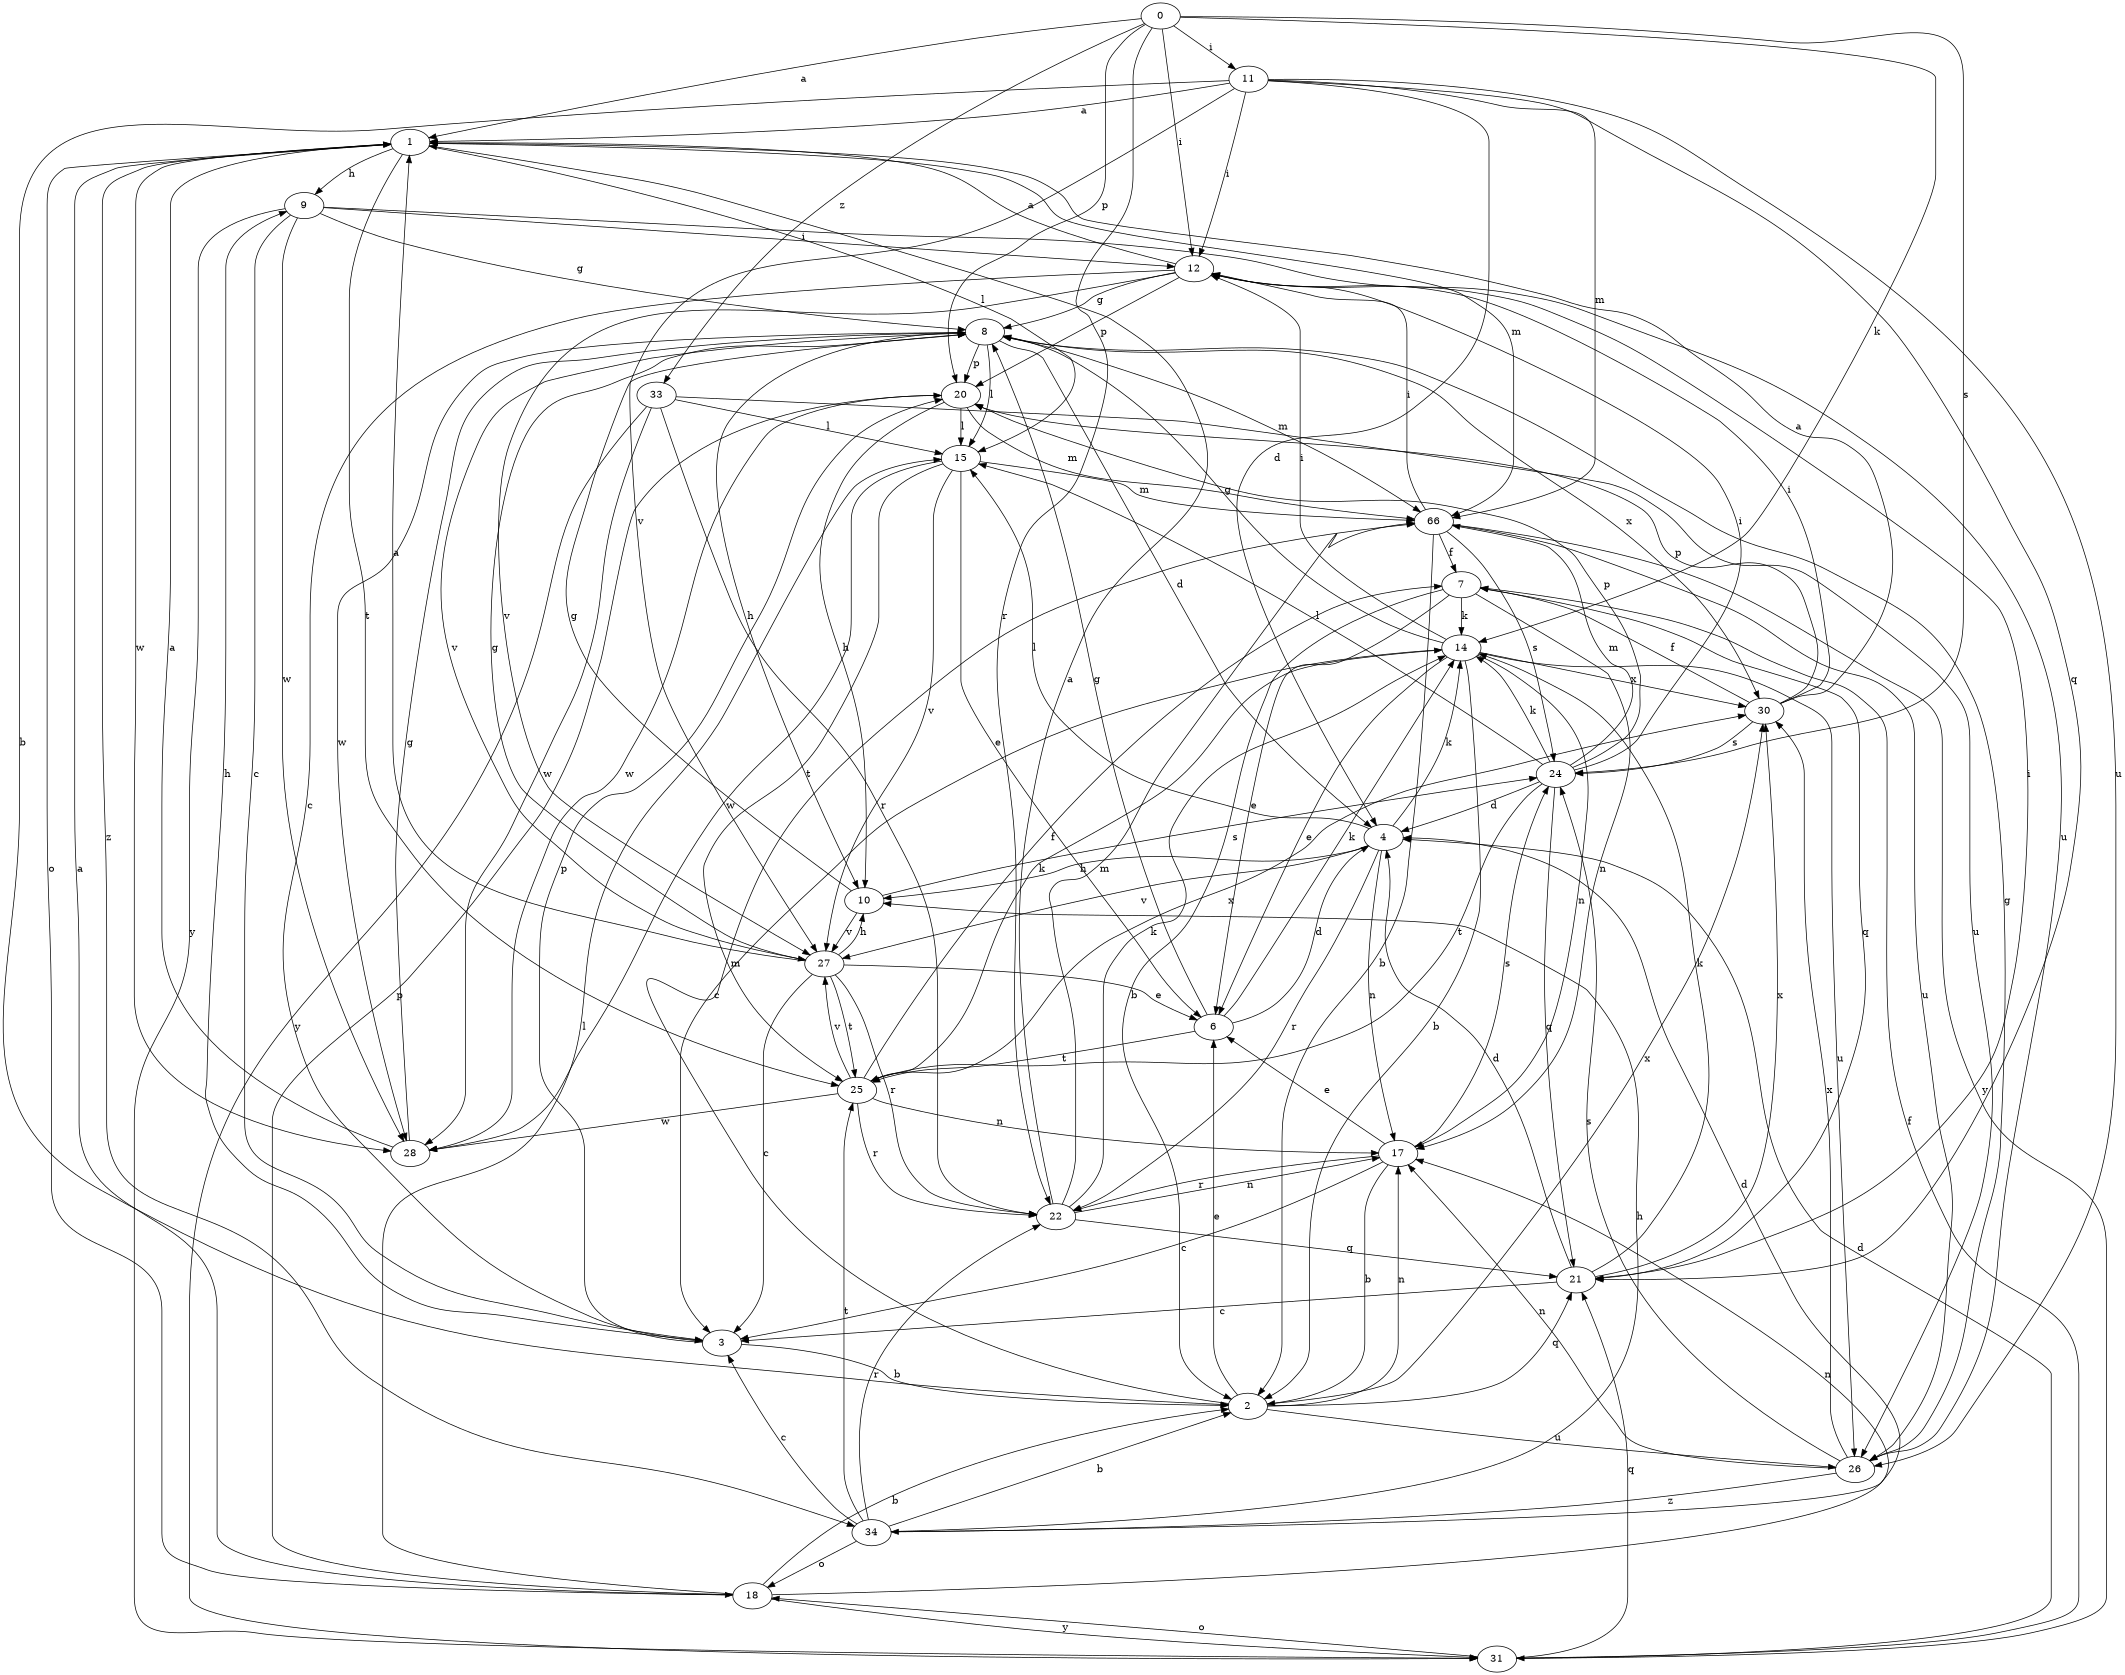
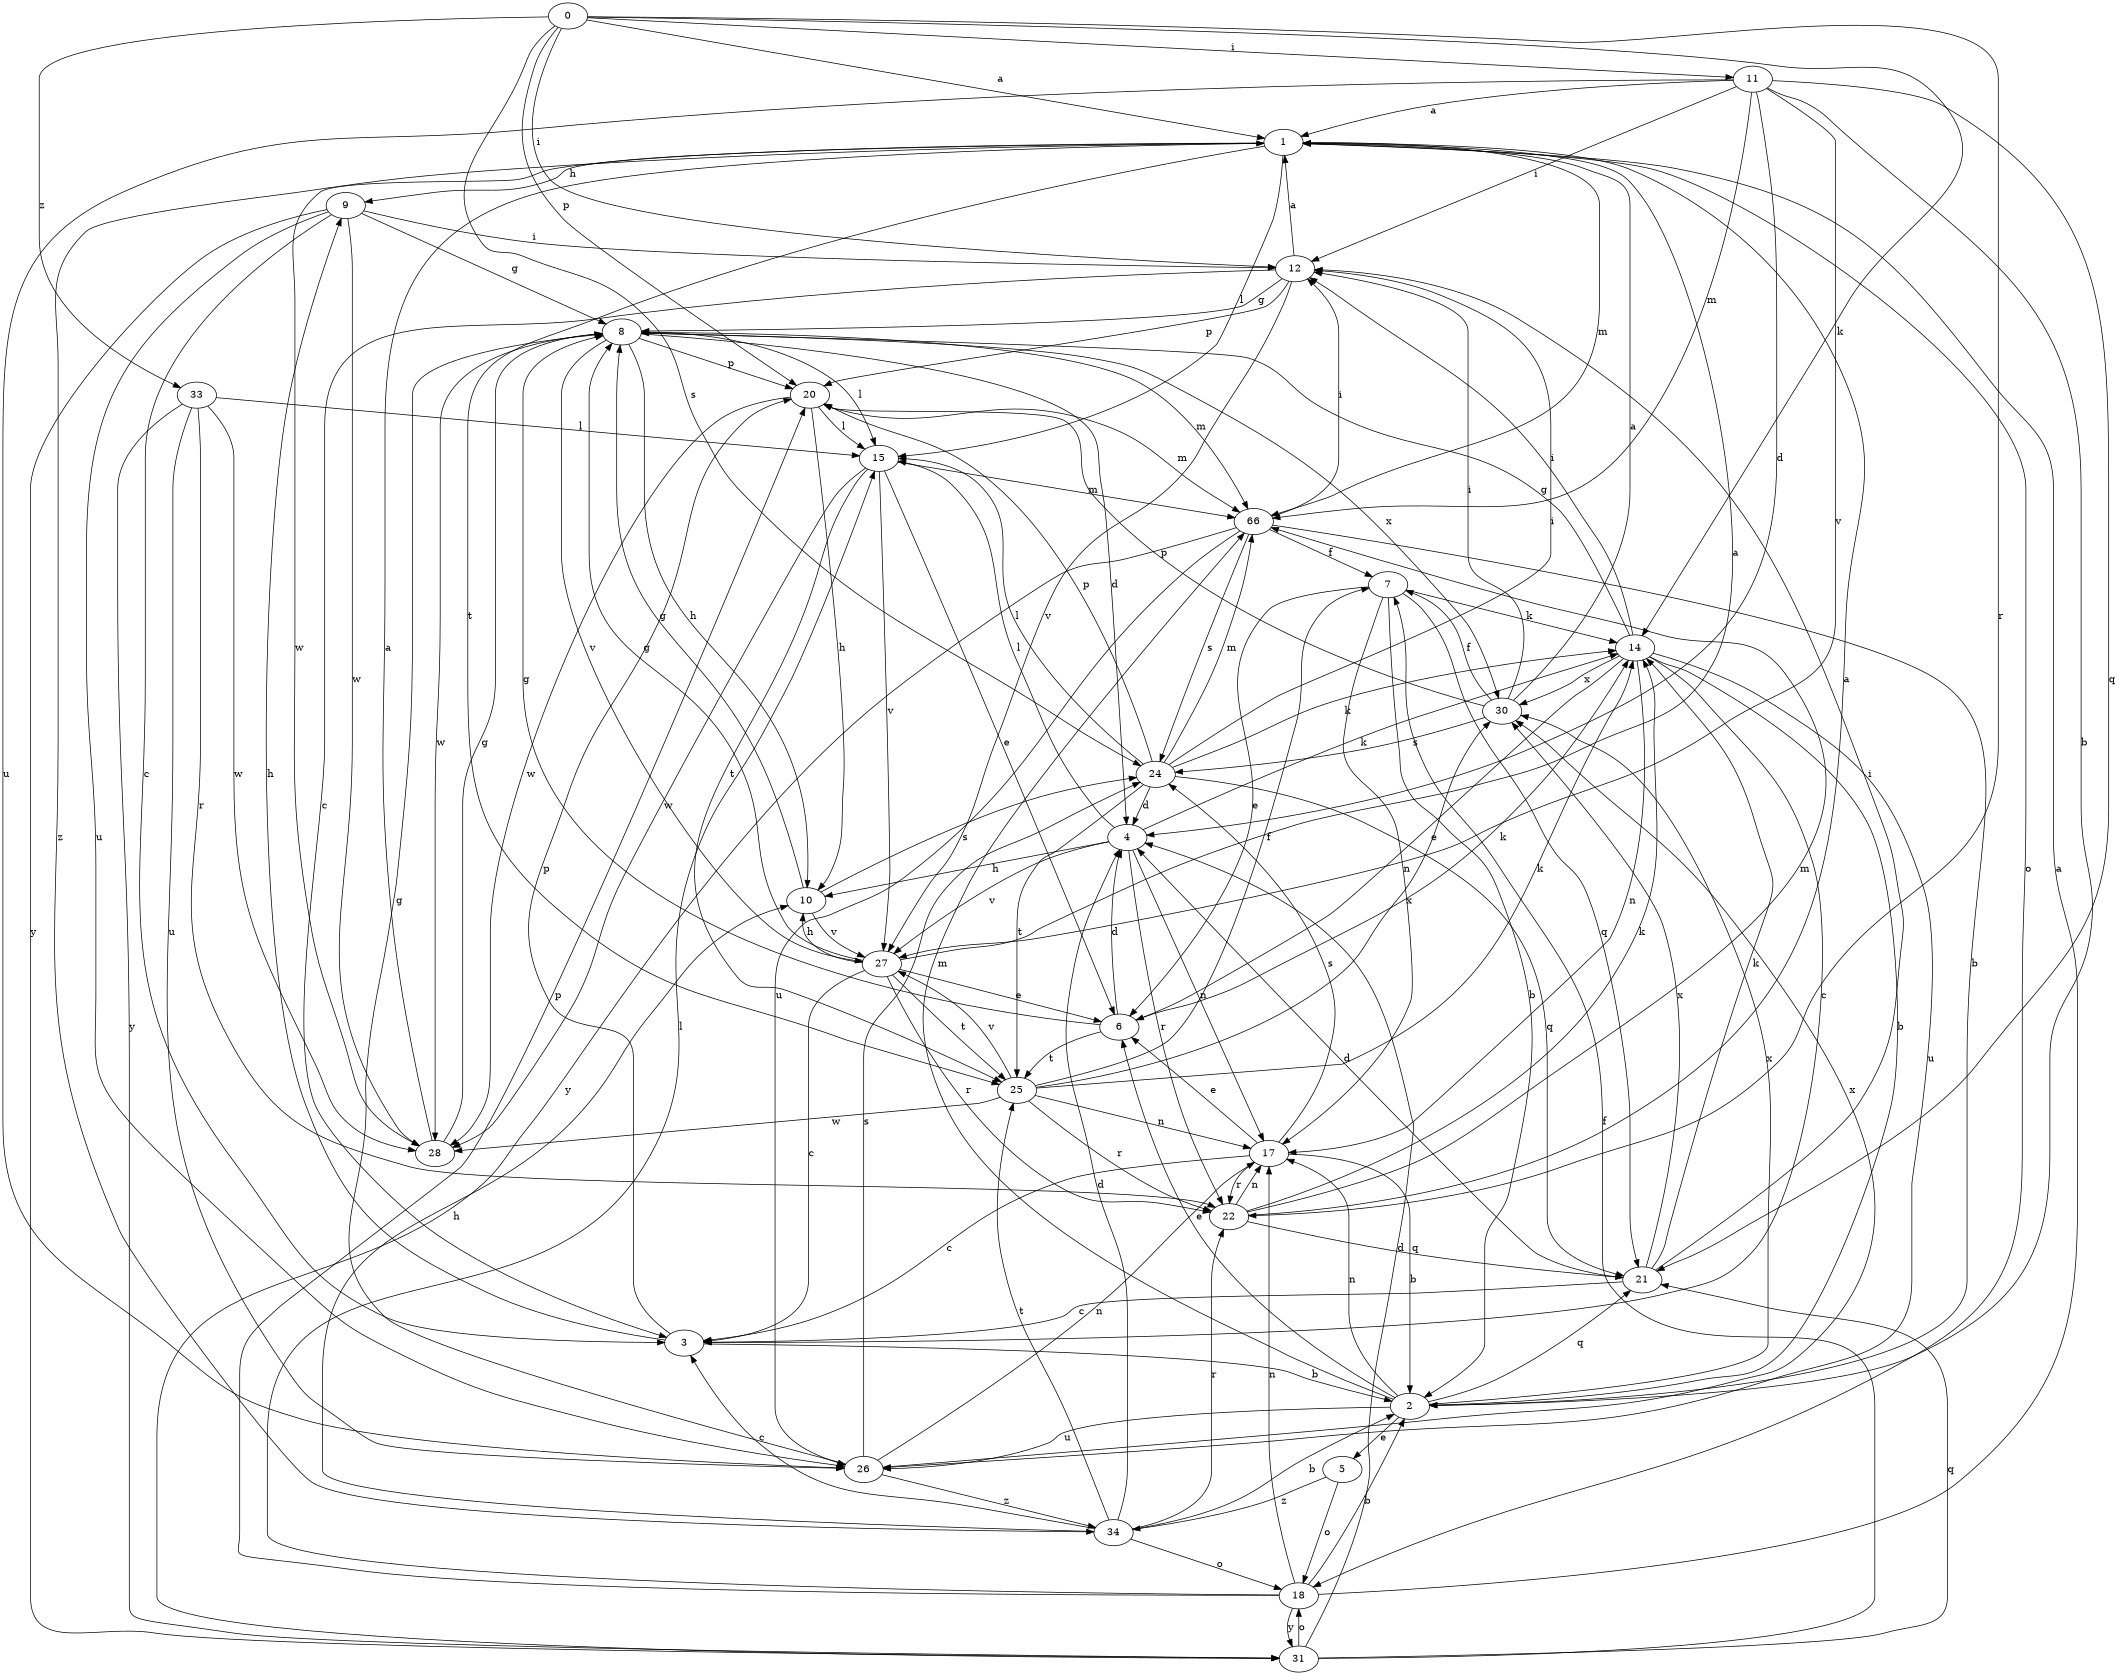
  strict digraph {
    0
    1
    11
    12
    14
    20
    22
    24
    33
    9
    15
    n12 [label=66]
    18
    25
    28
    34
    2
    21
    26
    4
    27
    3
    8
    6
    17
    30
    10
    31
    7
+   5
    0 -> 1 [label=a]
    0 -> 11 [label=i]
    0 -> 12 [label=i]
    0 -> 14 [label=k]
    0 -> 20 [label=p]
    0 -> 22 [label=r]
    0 -> 24 [label=s]
    0 -> 33 [label=z]
    1 -> 9 [label=h]
    1 -> 15 [label=l]
    1 -> n12 [label=m]
    1 -> 18 [label=o]
    1 -> 25 [label=t]
    1 -> 28 [label=w]
    1 -> 34 [label=z]
    11 -> 1 [label=a]
    11 -> 12 [label=i]
    11 -> n12 [label=m]
    11 -> 2 [label=b]
    11 -> 21 [label=q]
    11 -> 26 [label=u]
    11 -> 4 [label=d]
    11 -> 27 [label=v]
    12 -> 1 [label=a]
    12 -> 20 [label=p]
    12 -> 27 [label=v]
    12 -> 3 [label=c]
    12 -> 8 [label=g]
    14 -> 12 [label=i]
    14 -> 2 [label=b]
    14 -> 26 [label=u]
    14 -> 3 [label=c]
    14 -> 8 [label=g]
    14 -> 6 [label=e]
    14 -> 17 [label=n]
    14 -> 30 [label=x]
    20 -> 15 [label=l]
    20 -> n12 [label=m]
    20 -> 28 [label=w]
    20 -> 10 [label=h]
    22 -> 1 [label=a]
    22 -> 14 [label=k]
    22 -> n12 [label=m]
    22 -> 21 [label=q]
    22 -> 17 [label=n]
    24 -> 12 [label=i]
    24 -> 14 [label=k]
    24 -> 20 [label=p]
    24 -> 15 [label=l]
    24 -> n12 [label=m]
    24 -> 25 [label=t]
    24 -> 21 [label=q]
    24 -> 4 [label=d]
    33 -> 22 [label=r]
    33 -> 15 [label=l]
    33 -> 28 [label=w]
    33 -> 26 [label=u]
    33 -> 31 [label=y]
    9 -> 12 [label=i]
    9 -> 28 [label=w]
    9 -> 26 [label=u]
    9 -> 3 [label=c]
    9 -> 8 [label=g]
    9 -> 31 [label=y]
    15 -> n12 [label=m]
    15 -> 25 [label=t]
    15 -> 28 [label=w]
    15 -> 27 [label=v]
    15 -> 6 [label=e]
    n12 -> 12 [label=i]
    n12 -> 24 [label=s]
    n12 -> 2 [label=b]
    n12 -> 26 [label=u]
    n12 -> 31 [label=y]
    n12 -> 7 [label=f]
    18 -> 1 [label=a]
    18 -> 20 [label=p]
    18 -> 15 [label=l]
    18 -> 2 [label=b]
    18 -> 17 [label=n]
    18 -> 31 [label=y]
    25 -> 14 [label=k]
    25 -> 22 [label=r]
    25 -> 28 [label=w]
    25 -> 27 [label=v]
    25 -> 17 [label=n]
    25 -> 30 [label=x]
    25 -> 7 [label=f]
    28 -> 1 [label=a]
    28 -> 8 [label=g]
    34 -> 22 [label=r]
    34 -> 18 [label=o]
    34 -> 25 [label=t]
    34 -> 2 [label=b]
    34 -> 4 [label=d]
    34 -> 3 [label=c]
    34 -> 10 [label=h]
    2 -> n12 [label=m]
    2 -> 21 [label=q]
    2 -> 26 [label=u]
    2 -> 6 [label=e]
    2 -> 17 [label=n]
    2 -> 30 [label=x]
+   2 -> 5 [label=e]
    21 -> 12 [label=i]
    21 -> 14 [label=k]
    21 -> 4 [label=d]
    21 -> 3 [label=c]
    21 -> 30 [label=x]
    26 -> 24 [label=s]
    26 -> 34 [label=z]
    26 -> 8 [label=g]
    26 -> 17 [label=n]
    26 -> 30 [label=x]
    4 -> 14 [label=k]
    4 -> 22 [label=r]
    4 -> 15 [label=l]
    4 -> 27 [label=v]
    4 -> 17 [label=n]
    4 -> 10 [label=h]
    27 -> 1 [label=a]
    27 -> 22 [label=r]
    27 -> 25 [label=t]
    27 -> 3 [label=c]
    27 -> 8 [label=g]
    27 -> 6 [label=e]
    27 -> 10 [label=h]
    3 -> 20 [label=p]
    3 -> 9 [label=h]
    3 -> 2 [label=b]
    8 -> 20 [label=p]
    8 -> 15 [label=l]
    8 -> n12 [label=m]
    8 -> 28 [label=w]
    8 -> 4 [label=d]
    8 -> 27 [label=v]
    8 -> 30 [label=x]
    8 -> 10 [label=h]
    6 -> 14 [label=k]
    6 -> 25 [label=t]
    6 -> 4 [label=d]
    6 -> 8 [label=g]
    17 -> 22 [label=r]
    17 -> 24 [label=s]
    17 -> 2 [label=b]
    17 -> 3 [label=c]
    17 -> 6 [label=e]
    30 -> 1 [label=a]
    30 -> 12 [label=i]
    30 -> 20 [label=p]
    30 -> 24 [label=s]
    30 -> 7 [label=f]
    10 -> 24 [label=s]
    10 -> 27 [label=v]
    10 -> 8 [label=g]
    31 -> 18 [label=o]
    31 -> 21 [label=q]
    31 -> 4 [label=d]
    31 -> 7 [label=f]
    7 -> 14 [label=k]
    7 -> 2 [label=b]
    7 -> 21 [label=q]
    7 -> 6 [label=e]
    7 -> 17 [label=n]
+   5 -> 18 [label=o]
+   5 -> 34 [label=z]
  }
